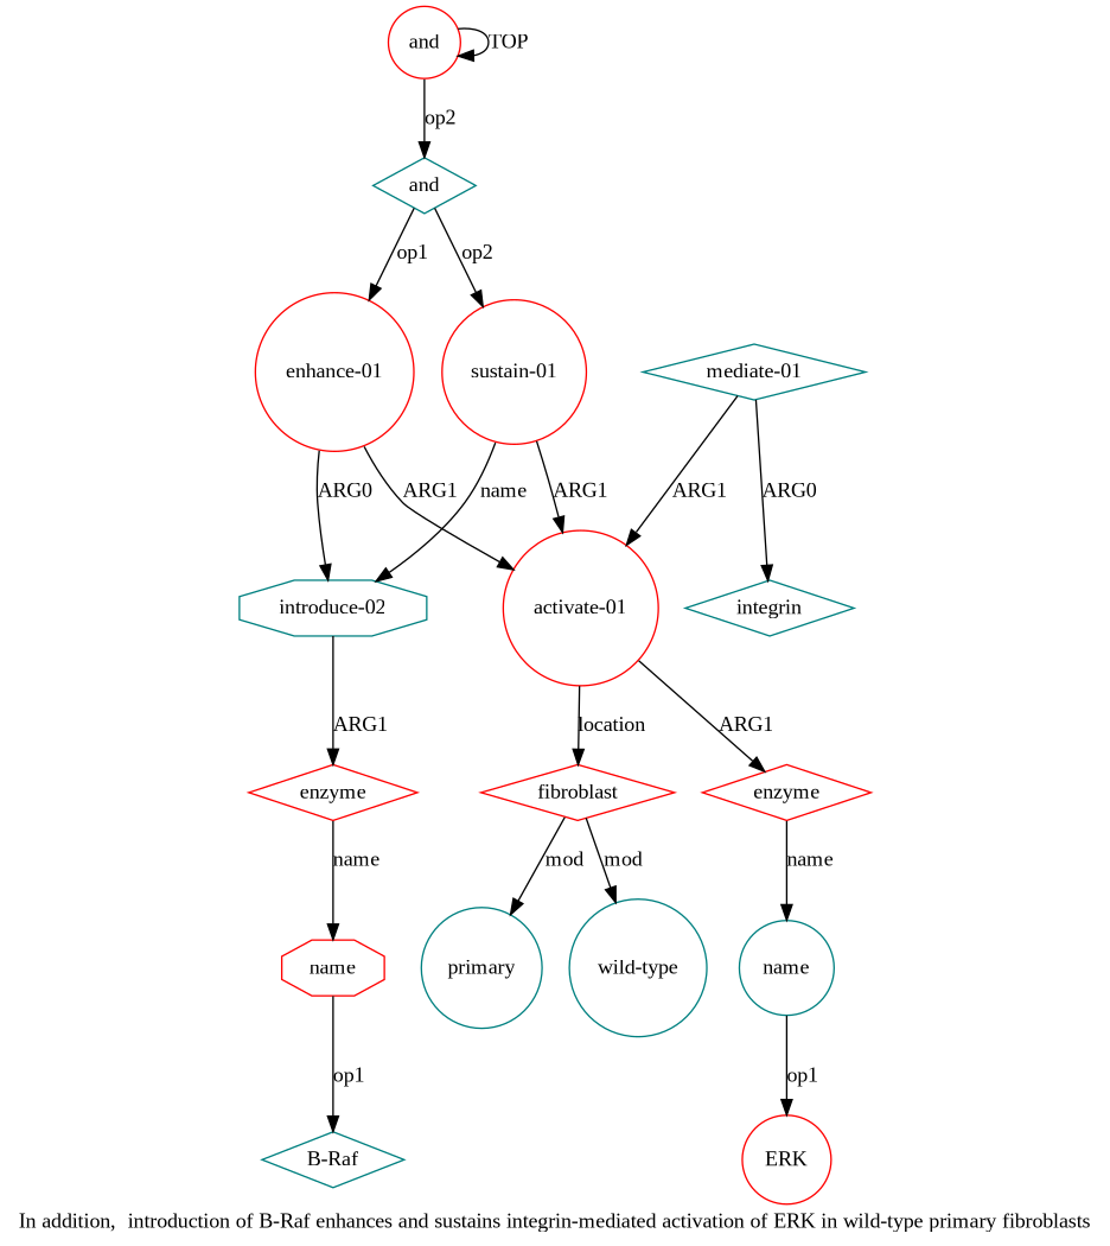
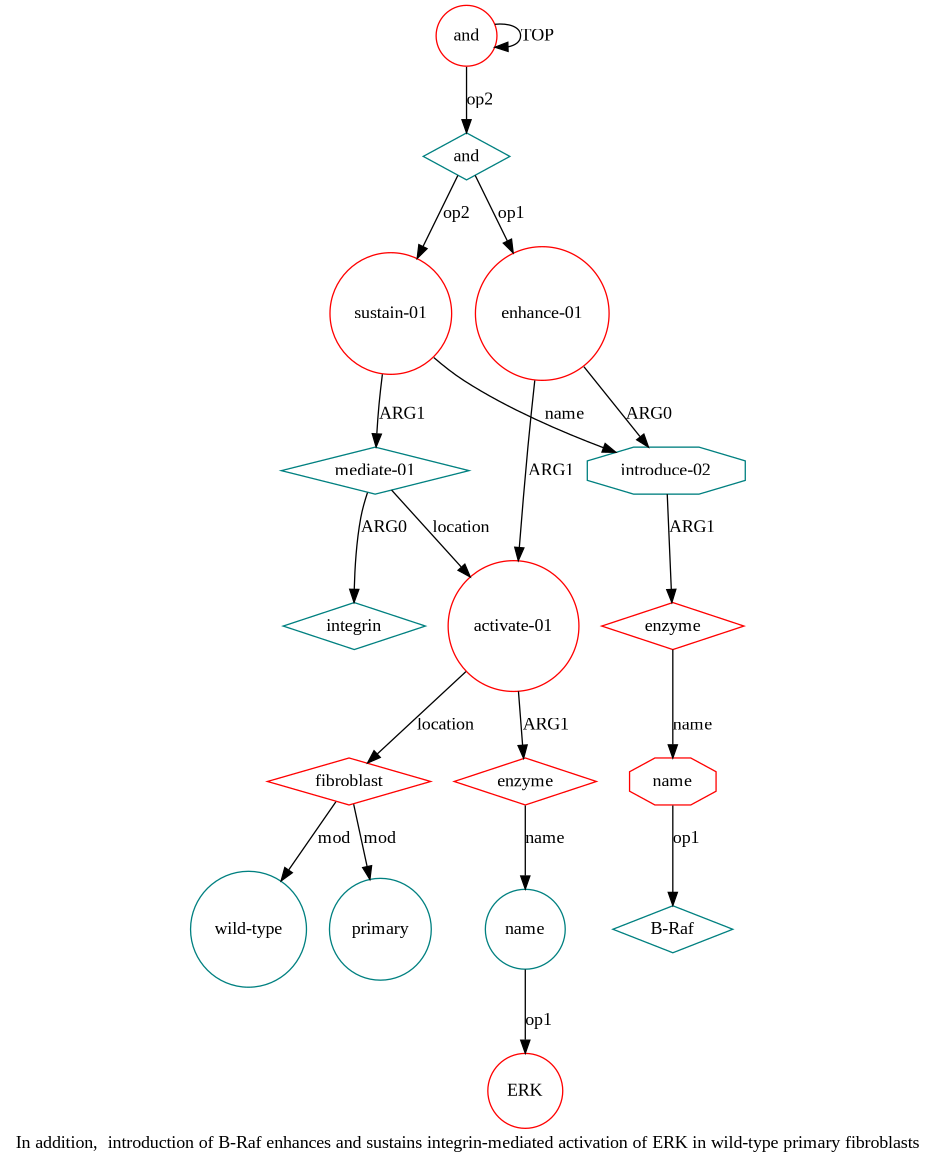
  digraph {
    fontname="Liberation Serif"
    label="In addition,  introduction of B-Raf enhances and sustains integrin-mediated activation of ERK in wild-type primary fibroblasts"
    node [color=red fontname="Liberation Serif" gold_ind=-1 gold_label=enzyme shape=circle test_ind=-1 test_label=enzyme]
    edge [color=black fontname="Liberation Serif" gold_label=ARG1 test_label=ARG1]
    n1 [gold_ind=14 gold_label="sustain-01" label="sustain-01" test_ind=14 test_label="sustain-01"]
    n2 [color=teal gold_ind=3 gold_label="introduce-02" label="introduce-02" shape=octagon test_ind=3 test_label="introduce-02"]
    n3 [gold_ind=6 gold_label="activate-01" label="activate-01" test_ind=6 test_label="activate-01"]
    n4 [gold_ind=4 label=enzyme shape=diamond test_ind=4]
    n5 [gold_ind=7 label=enzyme shape=diamond test_ind=7]
    n6 [gold_ind=9 gold_label=fibroblast label=fibroblast shape=diamond test_ind=9 test_label=fibroblast]
    n7 [gold_ind=5 gold_label=name label=name shape=octagon test_ind=5 test_label=name]
    n8 [color=teal gold_ind=8 gold_label=name label=name test_ind=8 test_label=name]
    n9 [color=teal gold_ind=11 gold_label=primary label=primary test_ind=11 test_label=primary]
    n10 [color=teal gold_ind=10 gold_label="wild-type" label="wild-type" test_ind=10 test_label="wild-type"]
    n11 [color=teal gold_ind=13 gold_label=integrin label=integrin shape=diamond test_ind=13 test_label=integrin]
    n12 [color=teal gold_ind=12 gold_label="mediate-01" label="mediate-01" shape=diamond test_ind=12 test_label="mediate-01"]
    n13 [color=teal gold_label="B-Raf" label="B-Raf" shape=diamond test_label="B-Raf"]
    n14 [color=teal gold_ind=1 gold_label=and label=and shape=diamond test_ind=1 test_label=and]
    n15 [gold_ind=2 gold_label="enhance-01" label="enhance-01" test_ind=2 test_label="enhance-01"]
    n16 [gold_ind=0 gold_label=and label=and test_ind=0 test_label=and]
    n17 [gold_label=ERK label=ERK test_label=ERK]
    n1 -> n2 [gold_label=ARG0 label=name test_label=ARG0]
-   n1 -> n3 [label=ARG1]
+   n1 -> n12 [label=ARG1]
    n2 -> n4 [label=ARG1]
    n3 -> n5 [label=ARG1]
    n3 -> n6 [gold_label=location label=location test_label=location]
    n4 -> n7 [gold_label=name label=name test_label=name]
    n5 -> n8 [gold_label=name label=name test_label=name]
    n6 -> n9 [gold_label=mod label=mod test_label=mod]
    n6 -> n10 [gold_label=mod label=mod test_label=mod]
    n7 -> n13 [gold_label=op1 label=op1 test_label=op1]
    n8 -> n17 [gold_label=op1 label=op1 test_label=op1]
-   n12 -> n3 [label=ARG1]
+   n12 -> n3 [label=location]
    n12 -> n11 [gold_label=ARG0 label=ARG0 test_label=ARG0]
    n14 -> n1 [gold_label=op2 label=op2 test_label=op2]
    n14 -> n15 [gold_label=op1 label=op1 test_label=op1]
    n15 -> n2 [gold_label=ARG0 label=ARG0 test_label=ARG0]
    n15 -> n3 [label=ARG1]
    n16 -> n14 [gold_label=op2 label=op2 test_label=op2]
    n16 -> n16 [gold_label=TOP label=TOP test_label=TOP]
  }
